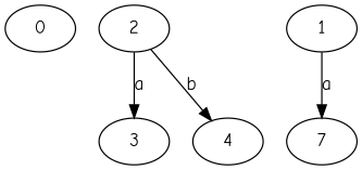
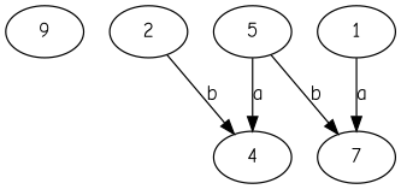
  strict digraph {
    fontname="Comic Neue"
    node [fontname="Comic Neue"]
    edge [fontname="Comic Neue"]
-   0
+   0 [label=9]
+   5
    4
    7
    1
    2
-   3
+   5 -> 4 [label=a]
+   5 -> 7 [label=b]
    1 -> 7 [label=a]
    2 -> 4 [label=b]
-   2 -> 3 [label=a]
  }
